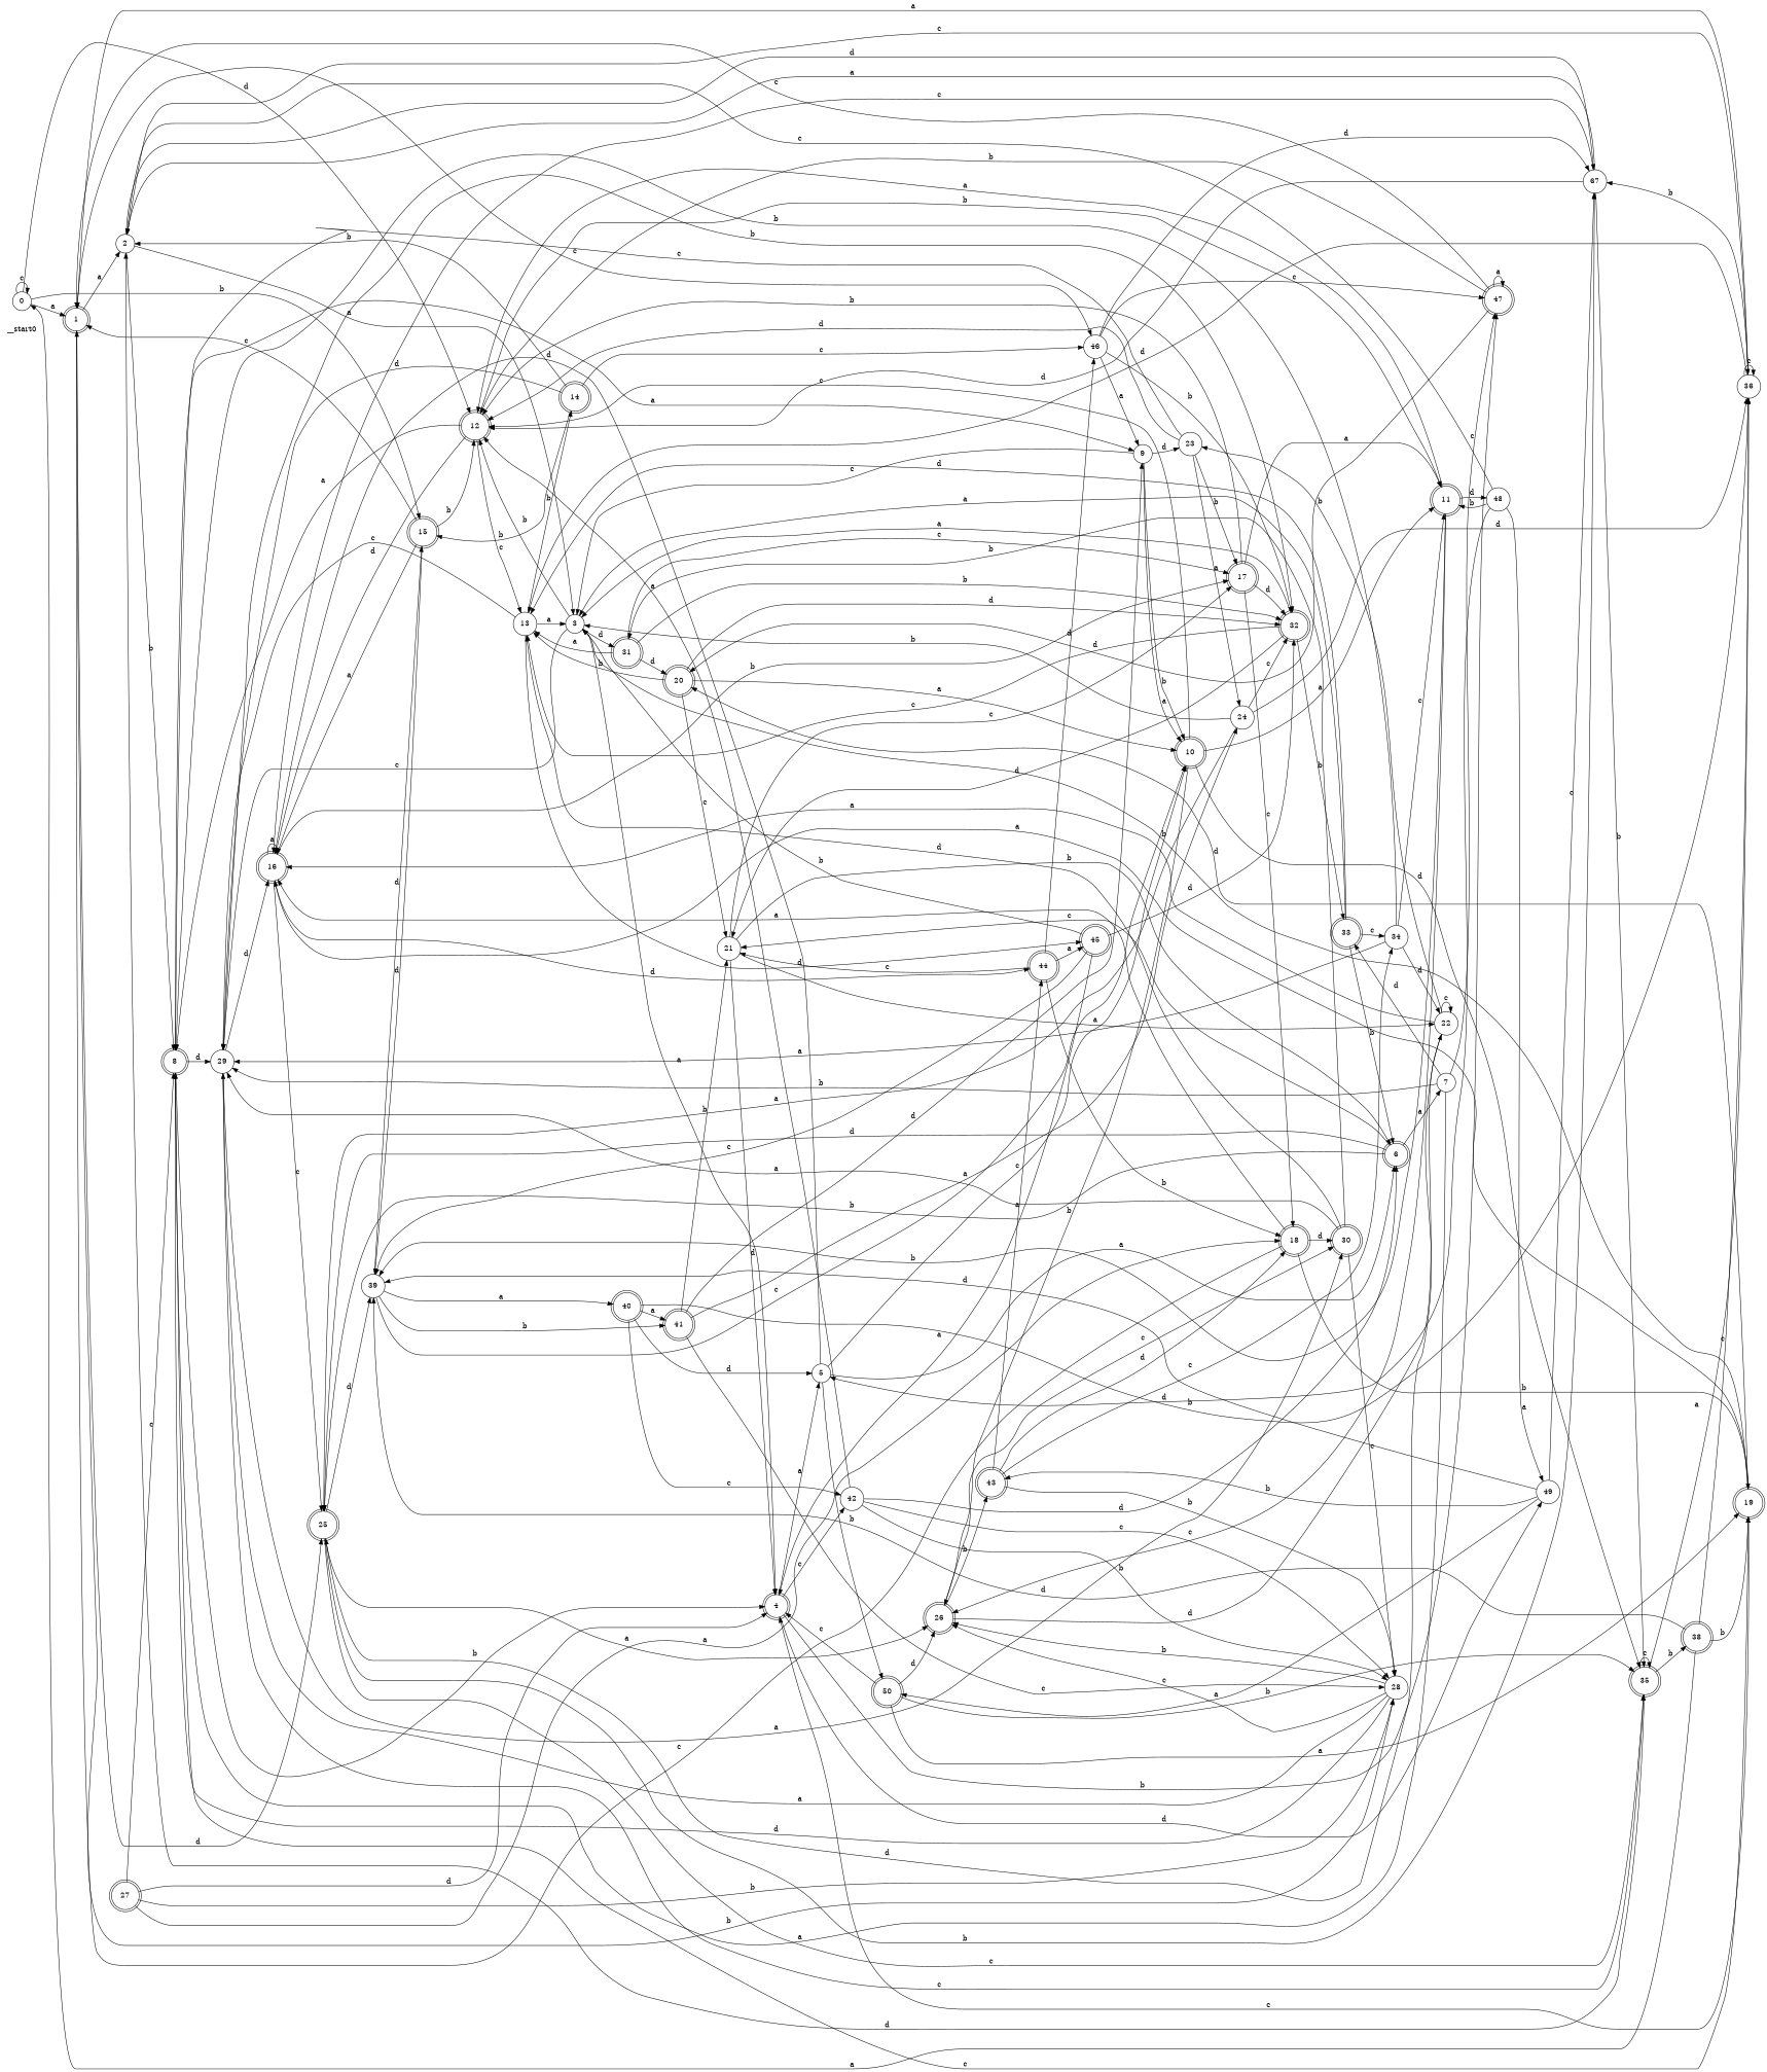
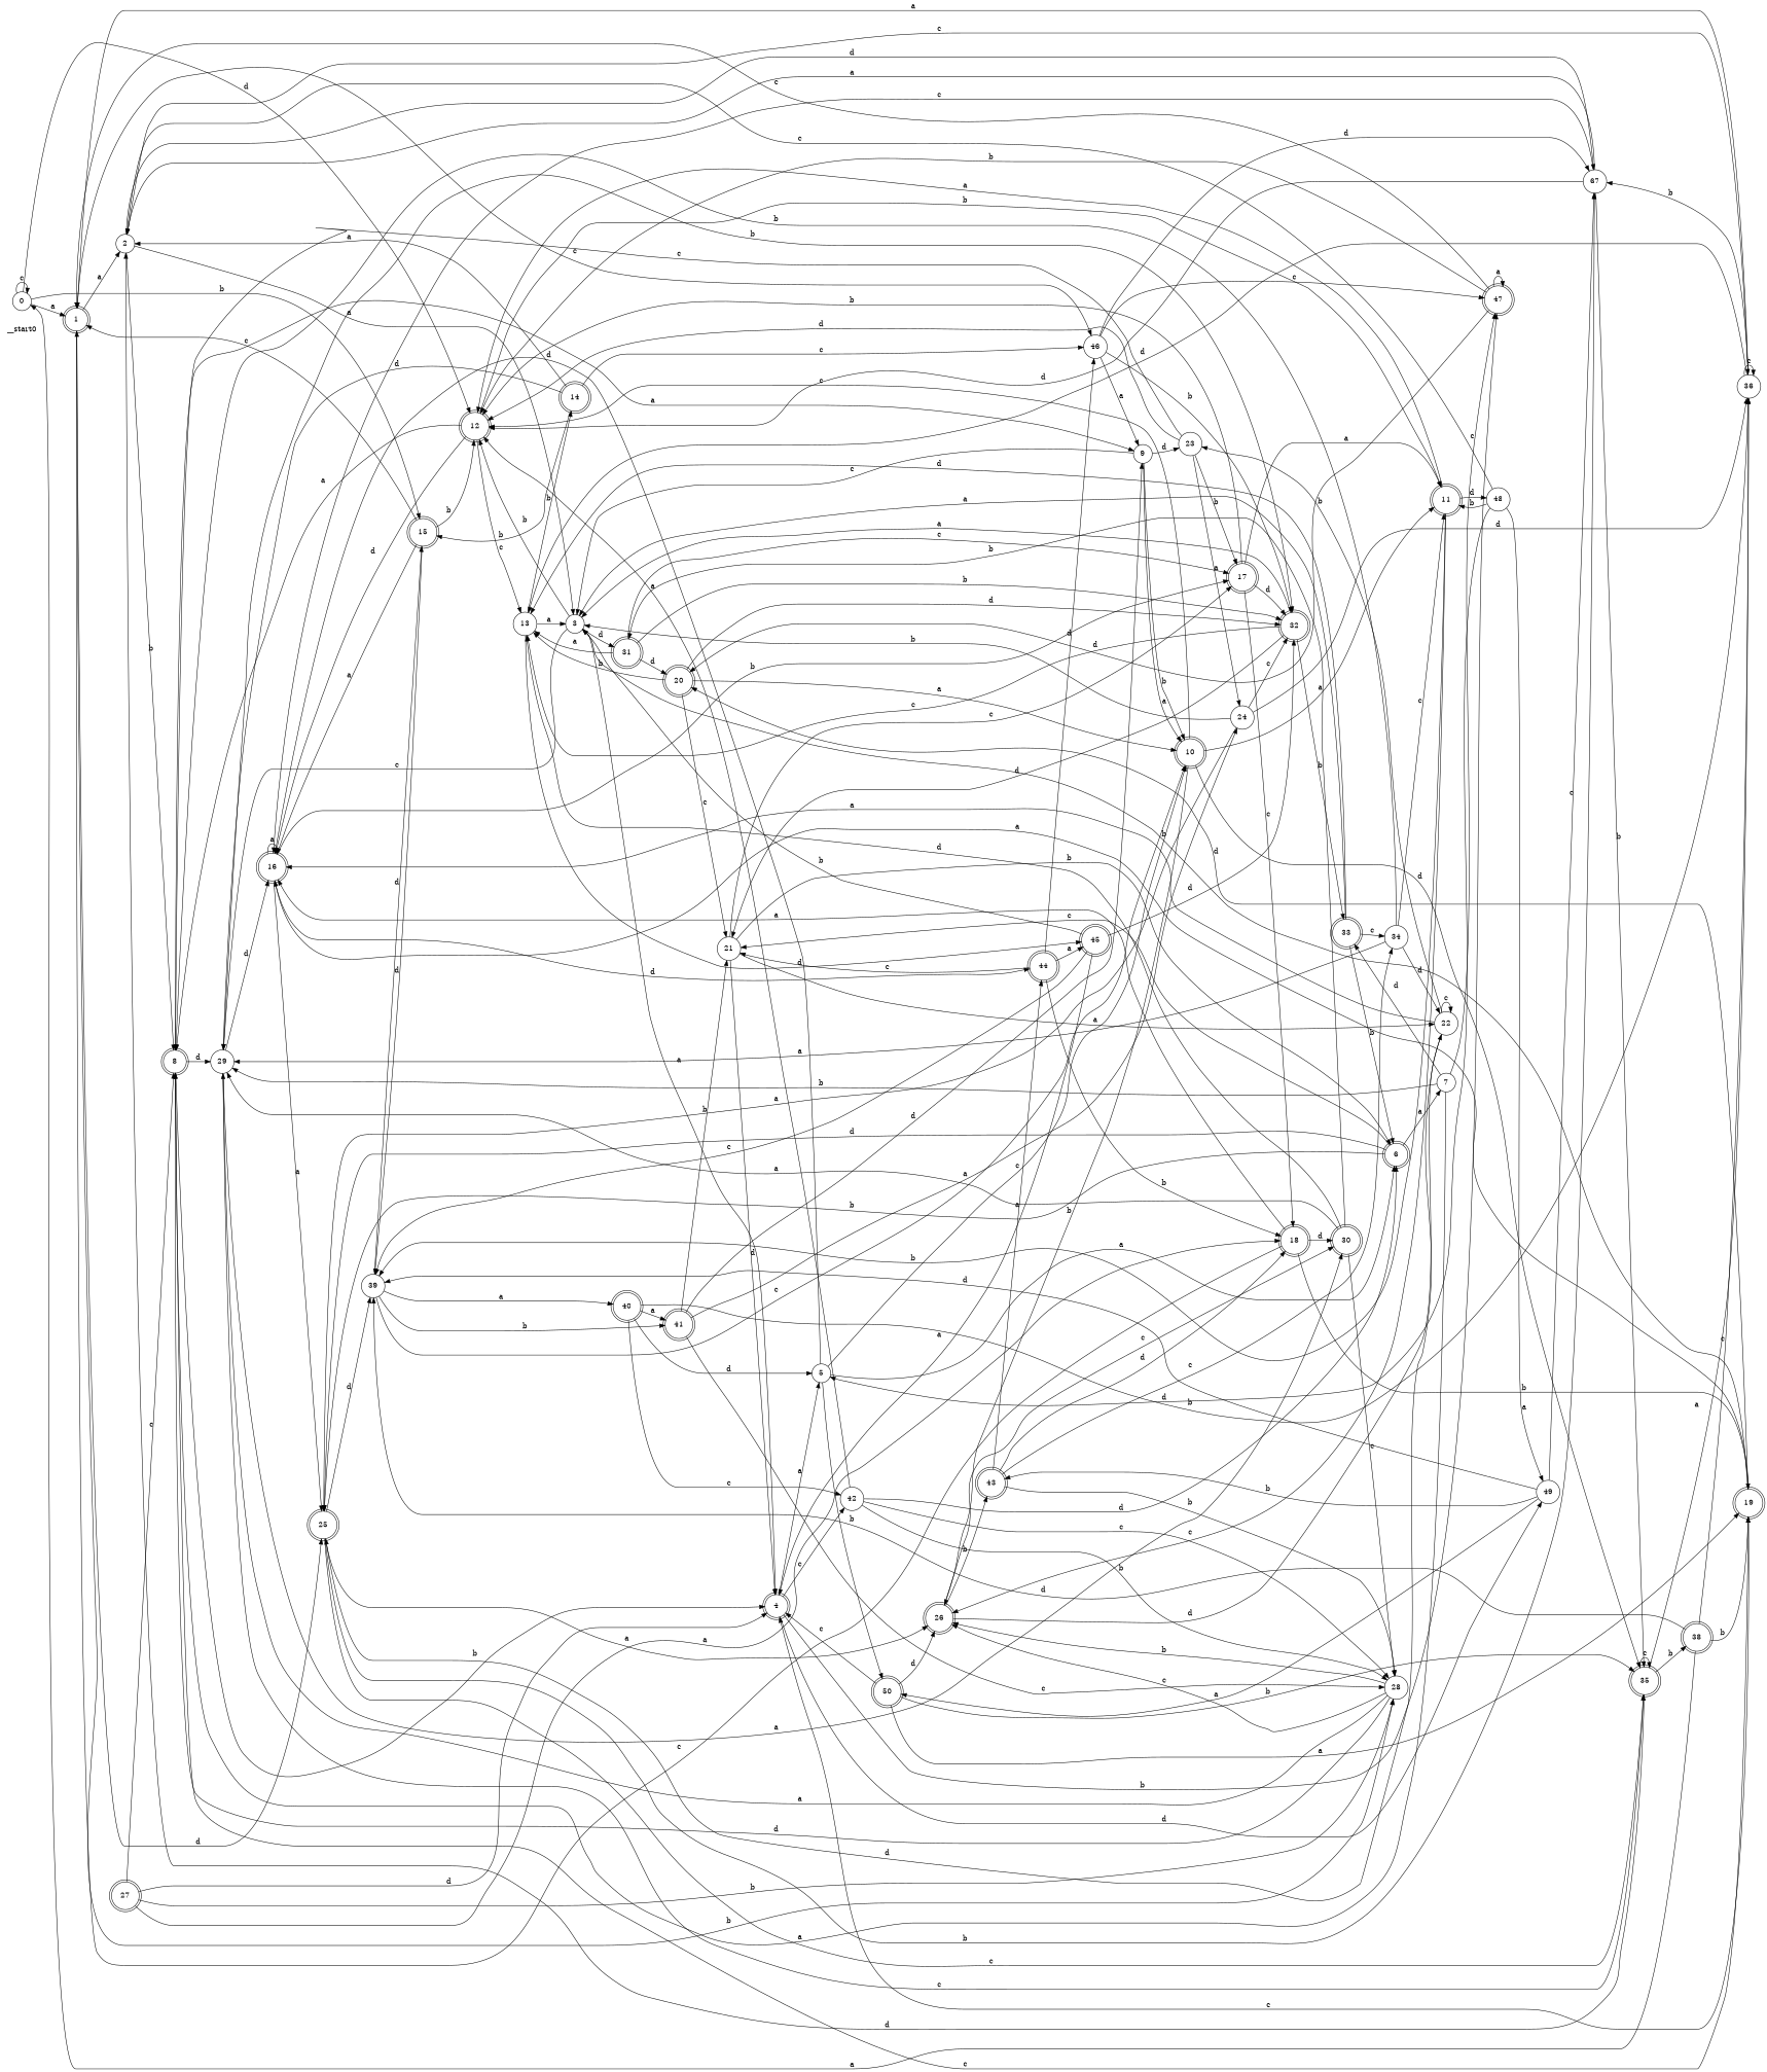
  digraph {
    rankdir=LR
    node [shape=doublecircle color=black fillcolor=white style="rounded,filled"]
    __start0 [shape=none color="" fillcolor="" style=""]
    n2 [label=0 shape=circle style=filled]
    n3 [label=1]
    n4 [label=12]
    n5 [label=15]
    n6 [label=2 shape=circle style=filled]
    n7 [label=25]
    n8 [label=28 shape=circle style=filled]
    n9 [label=46 shape=circle style=filled]
    n10 [label=8]
    n11 [label=16]
    n12 [label=11]
    n13 [label=13 shape=circle style=filled]
    n14 [label=39 shape=circle style=filled]
    n15 [label=3 shape=circle style=filled]
    n16 [label=36 shape=circle style=filled]
    n17 [label=67 shape=circle style=filled]
    n18 [label=26]
    n19 [label=35]
    n20 [label=29 shape=circle style=filled]
    n21 [label=47]
    n22 [label=9 shape=circle style=filled]
    n23 [label=32]
    n24 [label=4]
    n25 [label=31]
    n26 [label=19]
    n27 [label=5 shape=circle style=filled]
    n28 [label=42 shape=circle style=filled]
    n29 [label=49 shape=circle style=filled]
    n30 [label=30]
    n31 [label=17]
    n32 [label=20]
    n33 [label=6]
    n34 [label=10]
    n35 [label=50]
    n36 [label=43]
    n37 [label=7 shape=circle style=filled]
    n38 [label=21 shape=circle style=filled]
    n39 [label=44]
    n40 [label=33]
    n41 [label=22 shape=circle style=filled]
    n42 [label=34 shape=circle style=filled]
    n43 [label=23 shape=circle style=filled]
    n44 [label=24 shape=circle style=filled]
    n45 [label=48 shape=circle style=filled]
    n46 [label=38]
    n47 [label=40]
    n48 [label=41]
    n49 [label=14]
    n50 [label=45]
    n51 [label=18]
    n52 [label=27]
    n2 -> n2 [label=c]
    n2 -> n3 [label=a]
    n2 -> n4 [label=d]
    n2 -> n5 [label=b]
    n3 -> n6 [label=a]
    n3 -> n7 [label=d]
    n3 -> n8 [label=b]
    n3 -> n9 [label=c]
    n4 -> n10 [label=a]
    n4 -> n11 [label=d]
    n4 -> n12 [label=b]
    n4 -> n13 [label=c]
    n5 -> n3 [label=c]
    n5 -> n4 [label=b]
    n5 -> n11 [label=a]
    n5 -> n14 [label=d]
    n6 -> n10 [label=b]
    n6 -> n15 [label=a]
    n6 -> n16 [label=c]
    n6 -> n17 [label=d]
    n7 -> n14 [label=d]
    n7 -> n17 [label=b]
    n7 -> n18 [label=a]
    n7 -> n19 [label=c]
    n8 -> n10 [label=d]
    n8 -> n18 [label=b]
    n8 -> n18 [label=c]
    n8 -> n20 [label=a]
    n9 -> n17 [label=d]
    n9 -> n21 [label=c]
    n9 -> n22 [label=a]
    n9 -> n23 [label=b]
    n10 -> n20 [label=d]
    n10 -> n22 [label=a]
    n10 -> n24 [label=b]
    n10 -> n26 [label=c]
-   n11 -> n7 [label=c]
+   n11 -> n7 [label=a]
    n11 -> n11 [label=a]
    n11 -> n31 [label=b]
    n11 -> n39 [label=d]
    n12 -> n4 [label=a]
    n12 -> n14 [label=b]
    n12 -> n18 [label=c]
    n12 -> n45 [label=d]
    n13 -> n15 [label=a]
-   n13 -> n20 [label=c]
    n13 -> n49 [label=b]
    n13 -> n50 [label=d]
    n14 -> n5 [label=d]
    n14 -> n34 [label=c]
    n14 -> n47 [label=a]
    n14 -> n48 [label=b]
    n15 -> n4 [label=b]
    n15 -> n20 [label=c]
    n15 -> n24 [label=a]
    n15 -> n25 [label=d]
    n16 -> n3 [label=a]
    n16 -> n13 [label=d]
    n16 -> n16 [label=c]
    n16 -> n17 [label=b]
    n17 -> n4 [label=d]
    n17 -> n6 [label=a]
    n17 -> n11 [label=c]
    n17 -> n19 [label=b]
    n18 -> n30 [label=c]
    n18 -> n36 [label=b]
    n18 -> n41 [label=d]
    n19 -> n6 [label=d]
    n19 -> n16 [label=a]
    n19 -> n19 [label=c]
    n19 -> n46 [label=b]
    n20 -> n11 [label=d]
    n20 -> n19 [label=c]
    n20 -> n23 [label=b]
    n20 -> n30 [label=a]
    n21 -> n3 [label=c]
    n21 -> n4 [label=b]
    n21 -> n21 [label=a]
    n21 -> n32 [label=d]
    n22 -> n15 [label=c]
    n22 -> n34 [label=a]
    n22 -> n34 [label=b]
    n22 -> n43 [label=d]
    n23 -> n13 [label=c]
    n23 -> n15 [label=a]
    n23 -> n38 [label=d]
    n23 -> n40 [label=b]
    n24 -> n21 [label=b]
    n24 -> n27 [label=a]
    n24 -> n28 [label=c]
    n24 -> n29 [label=d]
    n25 -> n13 [label=a]
    n25 -> n23 [label=b]
    n25 -> n31 [label=c]
    n25 -> n32 [label=d]
    n26 -> n11 [label=a]
    n26 -> n15 [label=b]
    n26 -> n24 [label=c]
    n26 -> n32 [label=d]
    n27 -> n11 [label=d]
    n27 -> n33 [label=a]
    n27 -> n34 [label=c]
    n27 -> n35 [label=b]
    n28 -> n4 [label=a]
    n28 -> n8 [label=b]
    n28 -> n8 [label=c]
    n28 -> n33 [label=d]
    n29 -> n14 [label=d]
    n29 -> n17 [label=c]
    n29 -> n35 [label=a]
    n29 -> n36 [label=b]
    n30 -> n8 [label=c]
    n30 -> n13 [label=d]
    n30 -> n20 [label=a]
    n30 -> n25 [label=b]
    n31 -> n4 [label=b]
    n31 -> n12 [label=a]
    n31 -> n23 [label=d]
    n31 -> n51 [label=c]
    n32 -> n13 [label=b]
    n32 -> n23 [label=d]
    n32 -> n34 [label=a]
    n32 -> n38 [label=c]
    n33 -> n7 [label=b]
    n33 -> n7 [label=d]
    n33 -> n37 [label=a]
    n33 -> n38 [label=c]
    n34 -> n4 [label=c]
    n34 -> n12 [label=a]
    n34 -> n18 [label=b]
    n34 -> n19 [label=d]
    n35 -> n18 [label=d]
    n35 -> n19 [label=b]
    n35 -> n24 [label=c]
    n35 -> n26 [label=a]
    n36 -> n8 [label=b]
    n36 -> n39 [label=a]
    n36 -> n42 [label=c]
    n36 -> n51 [label=d]
    n37 -> n10 [label=a]
    n37 -> n20 [label=b]
    n37 -> n21 [label=c]
    n37 -> n40 [label=d]
    n38 -> n24 [label=d]
    n38 -> n31 [label=c]
    n38 -> n33 [label=b]
    n38 -> n41 [label=a]
    n39 -> n9 [label=d]
    n39 -> n38 [label=c]
    n39 -> n50 [label=a]
    n39 -> n51 [label=b]
    n40 -> n13 [label=d]
    n40 -> n15 [label=a]
    n40 -> n33 [label=b]
    n40 -> n42 [label=c]
    n41 -> n7 [label=d]
    n41 -> n11 [label=a]
    n41 -> n41 [label=c]
    n41 -> n43 [label=b]
    n42 -> n10 [label=b]
    n42 -> n12 [label=c]
    n42 -> n20 [label=a]
    n42 -> n41 [label=d]
    n43 -> n4 [label=d]
    n43 -> n10 [label=c]
    n43 -> n31 [label=b]
    n43 -> n44 [label=a]
    n44 -> n7 [label=a]
    n44 -> n15 [label=b]
    n44 -> n16 [label=d]
    n44 -> n23 [label=c]
    n45 -> n6 [label=c]
    n45 -> n12 [label=b]
    n45 -> n27 [label=d]
    n45 -> n29 [label=a]
    n46 -> n2 [label=a]
    n46 -> n14 [label=d]
    n46 -> n16 [label=c]
    n46 -> n26 [label=b]
    n47 -> n16 [label=b]
    n47 -> n27 [label=d]
    n47 -> n28 [label=c]
    n47 -> n48 [label=a]
    n48 -> n8 [label=c]
    n48 -> n22 [label=d]
    n48 -> n38 [label=b]
    n48 -> n44 [label=a]
    n49 -> n5 [label=b]
-   n49 -> n6 [label=b]
+   n49 -> n6 [label=a]
    n49 -> n9 [label=c]
    n49 -> n20 [label=d]
    n50 -> n14 [label=c]
    n50 -> n15 [label=b]
    n50 -> n23 [label=d]
    n50 -> n24 [label=a]
    n51 -> n3 [label=c]
    n51 -> n11 [label=a]
    n51 -> n26 [label=b]
    n51 -> n30 [label=d]
    n52 -> n8 [label=b]
    n52 -> n10 [label=c]
    n52 -> n24 [label=d]
    n52 -> n51 [label=a]
  }
